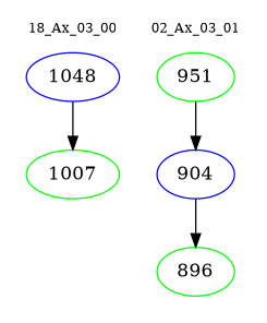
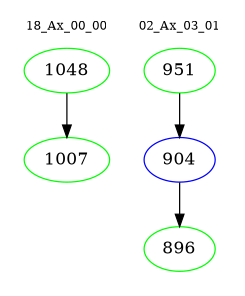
  digraph {
    node [color=green]
    edge [color=black]
-   n1 [color=blue label=1048]
+   n1 [label=1048]
    n2 [label=1007]
    n3 [label=951]
    n4 [color=blue label=904]
    n5 [label=896]
    subgraph cluster_1 {
      color=white
      fontsize=10
-     label="18_Ax_03_00"
+     label="18_Ax_00_00"
      n1
      n2
    }
    subgraph cluster_2 {
      color=white
      fontsize=10
      label="02_Ax_03_01"
      n3
      n4
      n5
    }
    n1 -> n2
    n3 -> n4
    n4 -> n5
  }
